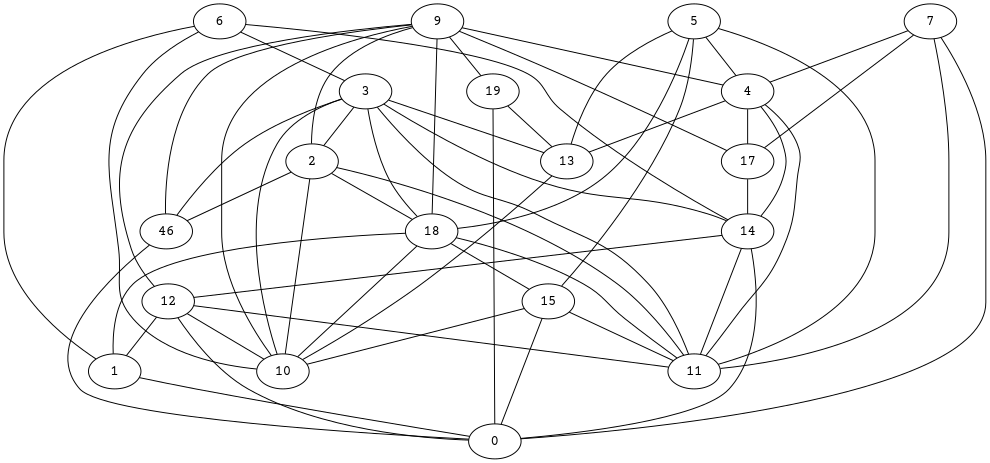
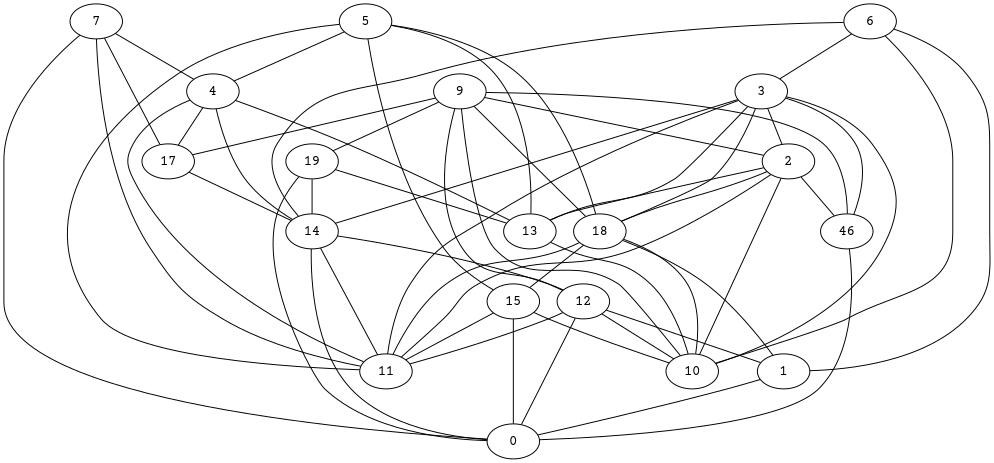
  digraph {
    fontname="Courier Prime"
    node [fontname="Courier Prime"]
    edge [color=black dir=none fontname="Courier Prime"]
    12
    11
    1
    10
    0
    19
    14
    13
    6
    3
    18
    n12 [label=46]
    2
    5
    4
    15
    17
    9
    7
    subgraph sub_1 {
      12
      11
      1
      10
      0
      19
      14
      13
      6
      3
      18
      n12
      2
      5
      4
      15
      17
      9
      7
    }
    12 -> 11
    12 -> 1
    12 -> 10
    12 -> 0
    1 -> 0
    19 -> 0
+   19 -> 14
    19 -> 13
    14 -> 12
    14 -> 11
    14 -> 0
    13 -> 10
    6 -> 1
    6 -> 10
    6 -> 14
    6 -> 3
    3 -> 11
    3 -> 10
    3 -> 14
    3 -> 13
    3 -> 18
    3 -> n12
    3 -> 2
    18 -> 11
    18 -> 1
    18 -> 10
    18 -> 15
    n12 -> 0
    2 -> 11
    2 -> 10
+   2 -> 13
    2 -> 18
    2 -> n12
    5 -> 11
    5 -> 13
    5 -> 18
    5 -> 4
    5 -> 15
    4 -> 11
    4 -> 14
    4 -> 13
    4 -> 17
    15 -> 11
    15 -> 10
    15 -> 0
    17 -> 14
    9 -> 12
    9 -> 10
    9 -> 19
    9 -> 18
    9 -> n12
    9 -> 2
-   9 -> 4
    9 -> 17
    7 -> 11
    7 -> 0
    7 -> 4
    7 -> 17
  }
